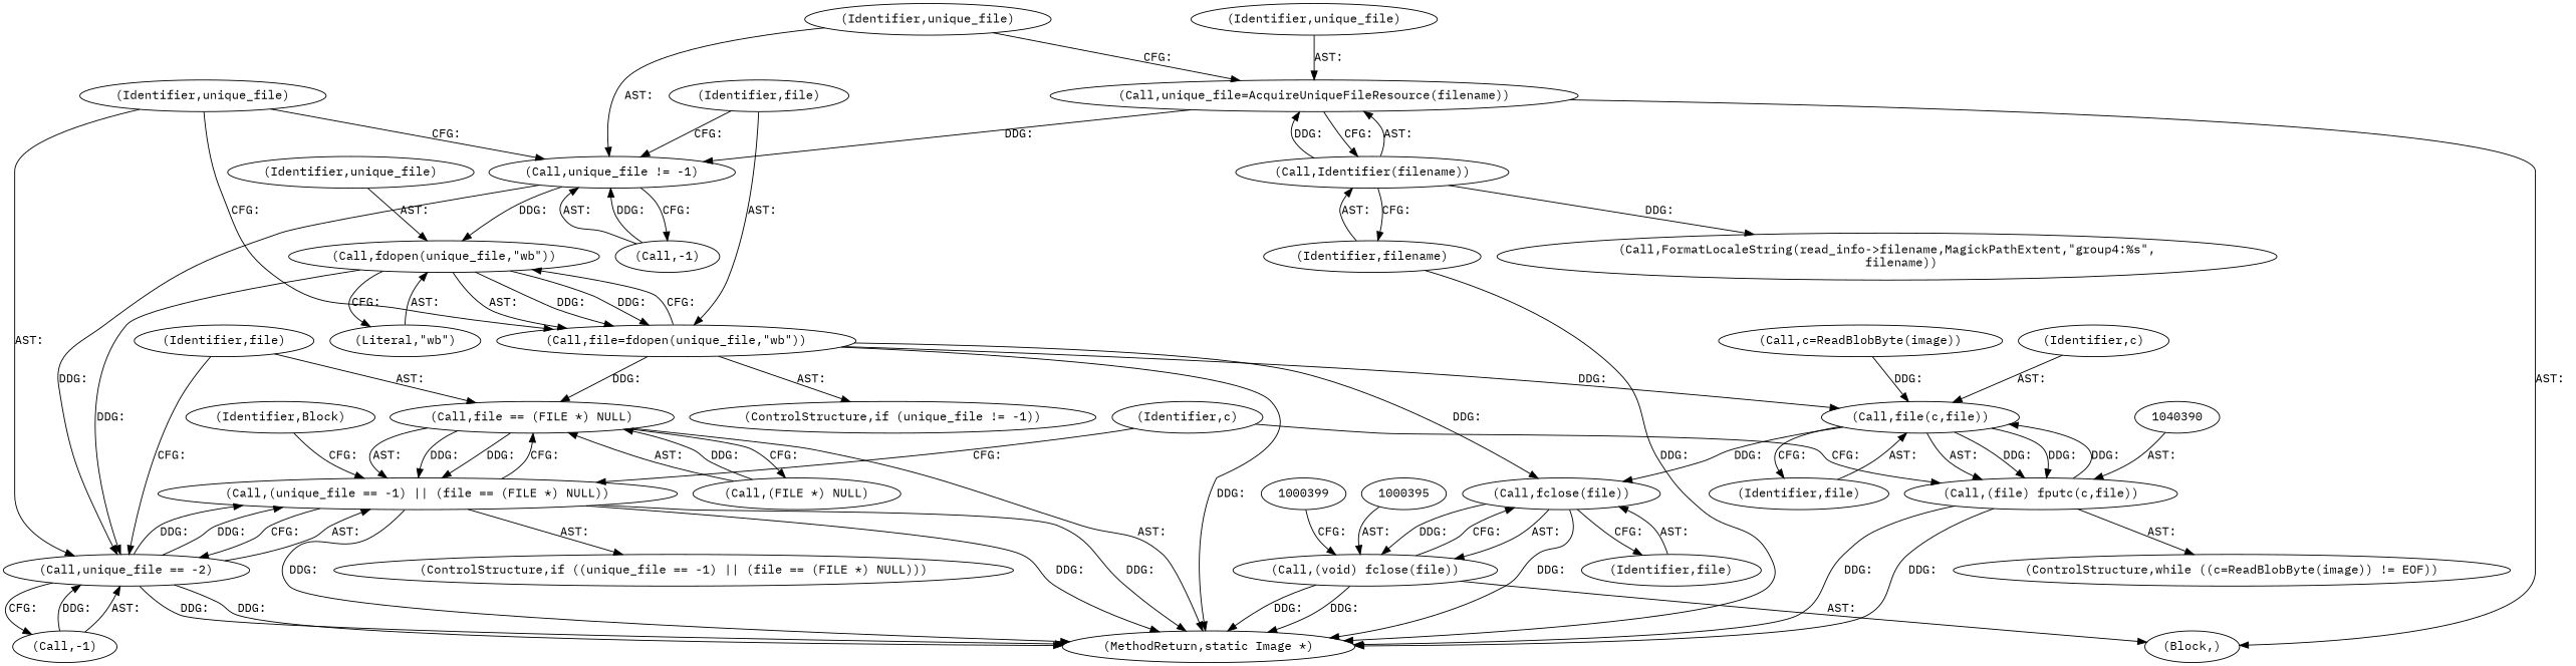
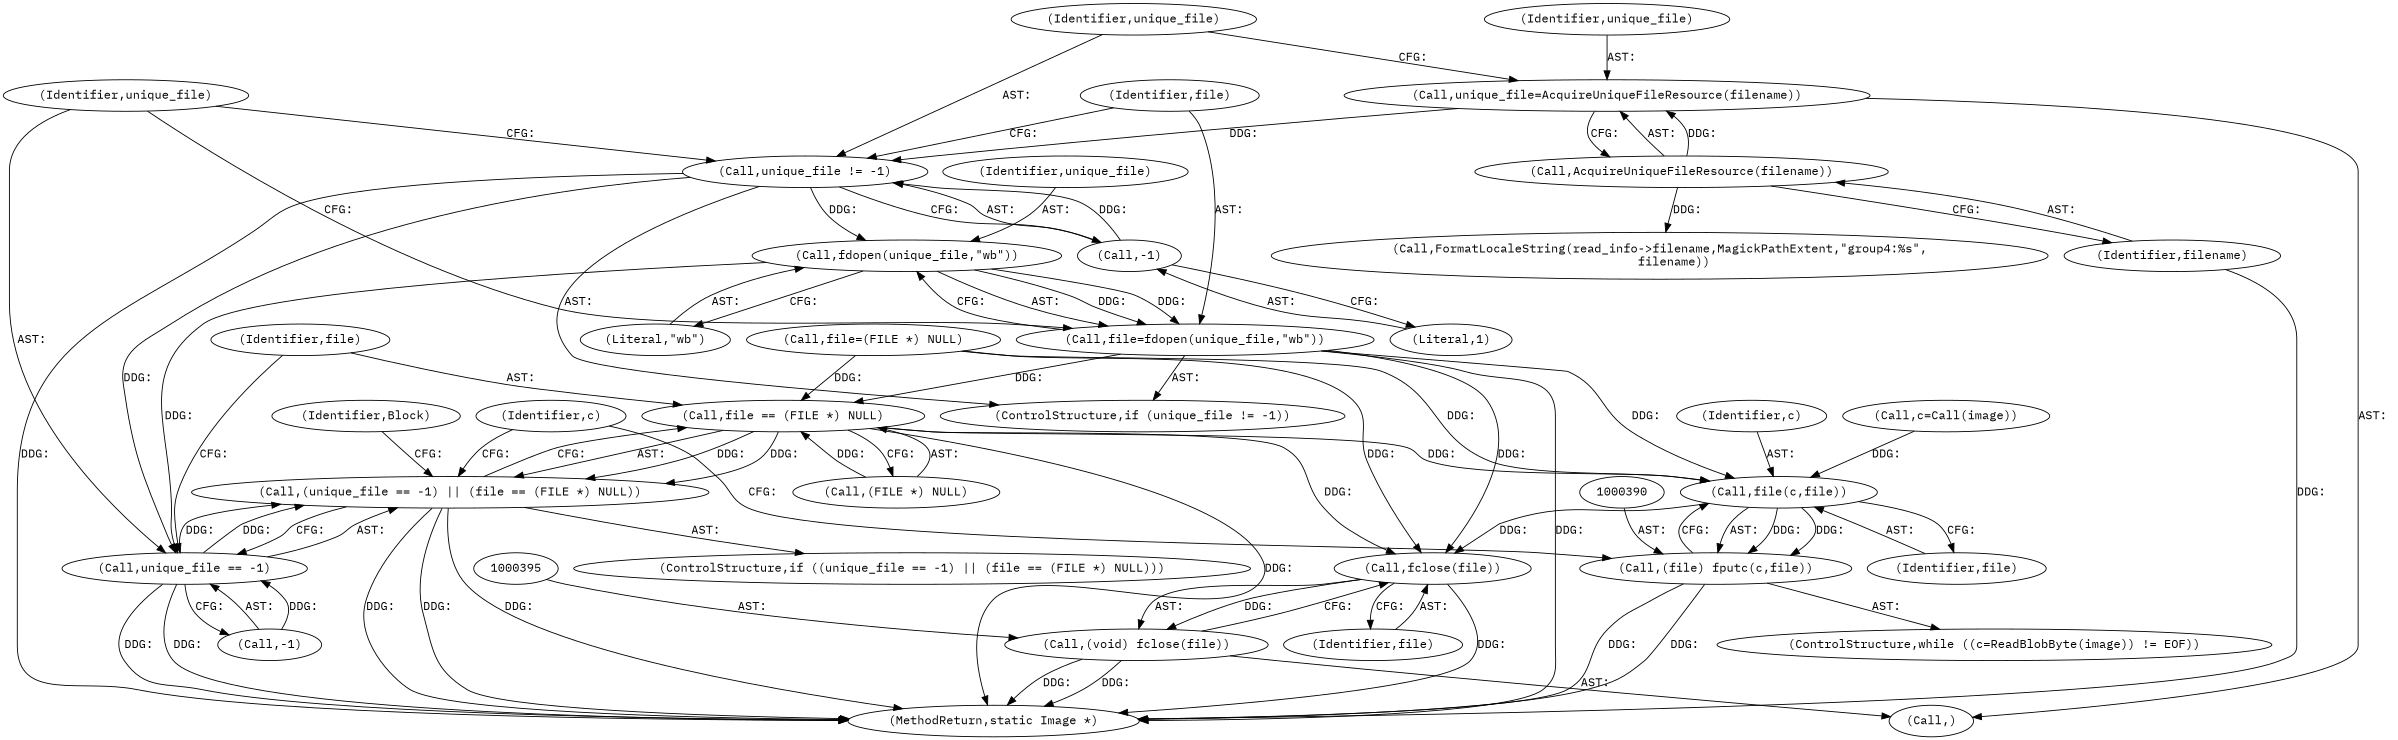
  digraph {
    fontname="IBM Plex Mono"
    node [fontname="IBM Plex Mono"]
    edge [fontname="IBM Plex Mono"]
    n1 [label="(Call,fdopen(unique_file,\"wb\"))"]
    n2 [label="(Call,file=fdopen(unique_file,\"wb\"))"]
-   n3 [label="(Call,unique_file == -2)"]
+   n3 [label="(Call,unique_file == -1)"]
    n4 [label="(Literal,\"wb\")"]
    n5 [label="(ControlStructure,if (unique_file != -1))"]
    n6 [label="(MethodReturn,static Image *)"]
    n7 [label="(Call,file == (FILE *) NULL)"]
    n8 [label="(Call,file(c,file))"]
    n9 [label="(Call,fclose(file))"]
    n10 [label="(Call,(unique_file == -1) || (file == (FILE *) NULL))"]
    n11 [label="(Call,-1)"]
    n12 [label="(Call,unique_file != -1)"]
    n13 [label="(Call,-1)"]
+   n14 [label="(Literal,1)"]
    n15 [label="(Call,unique_file=AcquireUniqueFileResource(filename))"]
-   n16 [label="(Call,Identifier(filename))"]
-   n17 [label="(Block,)"]
+   n16 [label="(Call,AcquireUniqueFileResource(filename))"]
+   n17 [label="(Call,)"]
    n18 [label="(Identifier,filename)"]
    n19 [label="(Call,FormatLocaleString(read_info->filename,MagickPathExtent,\"group4:%s\",\n    filename))"]
    n20 [label="(Call,(FILE *) NULL)"]
    n21 [label="(Call,(file) fputc(c,file))"]
    n22 [label="(Identifier,file)"]
    n23 [label="(Call,(void) fclose(file))"]
    n24 [label="(Identifier,file)"]
    n25 [label="(ControlStructure,if ((unique_file == -1) || (file == (FILE *) NULL)))"]
    n26 [label="(ControlStructure,while ((c=ReadBlobByte(image)) != EOF))"]
    n27 [label="(Identifier,unique_file)"]
    n28 [label="(Identifier,c)"]
-   n29 [label="(Call,c=ReadBlobByte(image))"]
+   n29 [label="(Call,c=Call(image))"]
    n30 [label="(Identifier,unique_file)"]
    n31 [label="(Identifier,file)"]
    n32 [label="(Identifier,unique_file)"]
    n33 [label="(Identifier,c)"]
+   n34 [label="(Call,file=(FILE *) NULL)"]
    n35 [label="(Identifier,file)"]
    n36 [label="(Identifier,unique_file)"]
    n37 [label="(Identifier,Block)"]
-   1000390 [label=1040390]
+   1000390
    1000395
-   1000399
    n1 -> n2 [label="AST: "]
    n1 -> n2 [label="DDG: "]
    n1 -> n2 [label="DDG: "]
    n1 -> n3 [label="DDG: "]
    n1 -> n4 [label="CFG: "]
    n2 -> n1 [label="CFG: "]
    n2 -> n5 [label="AST: "]
    n2 -> n6 [label="DDG: "]
    n2 -> n7 [label="DDG: "]
    n2 -> n8 [label="DDG: "]
    n2 -> n9 [label="DDG: "]
    n3 -> n6 [label="DDG: "]
    n3 -> n6 [label="DDG: "]
    n3 -> n10 [label="AST: "]
    n3 -> n10 [label="DDG: "]
    n3 -> n10 [label="DDG: "]
    n3 -> n11 [label="CFG: "]
    n4 -> n1 [label="AST: "]
-   n7 -> n6 [label="AST: "]
+   n7 -> n6 [label="DDG: "]
+   n7 -> n8 [label="DDG: "]
+   n7 -> n9 [label="DDG: "]
    n7 -> n10 [label="AST: "]
    n7 -> n10 [label="DDG: "]
    n7 -> n10 [label="DDG: "]
    n7 -> n20 [label="CFG: "]
    n8 -> n9 [label="DDG: "]
    n8 -> n21 [label="AST: "]
    n8 -> n21 [label="DDG: "]
    n8 -> n21 [label="DDG: "]
    n8 -> n22 [label="CFG: "]
    n9 -> n6 [label="DDG: "]
    n9 -> n23 [label="AST: "]
    n9 -> n23 [label="DDG: "]
    n9 -> n24 [label="CFG: "]
    n10 -> n3 [label="CFG: "]
    n10 -> n6 [label="DDG: "]
    n10 -> n6 [label="DDG: "]
    n10 -> n6 [label="DDG: "]
    n10 -> n7 [label="CFG: "]
    n10 -> n25 [label="AST: "]
    n11 -> n3 [label="AST: "]
    n11 -> n3 [label="DDG: "]
    n12 -> n1 [label="DDG: "]
    n12 -> n3 [label="DDG: "]
+   n12 -> n5 [label="AST: "]
+   n12 -> n6 [label="DDG: "]
    n12 -> n13 [label="CFG: "]
    n13 -> n12 [label="AST: "]
    n13 -> n12 [label="DDG: "]
+   n13 -> n14 [label="CFG: "]
+   n14 -> n13 [label="AST: "]
    n15 -> n12 [label="DDG: "]
    n15 -> n16 [label="CFG: "]
    n15 -> n17 [label="AST: "]
    n16 -> n15 [label="AST: "]
    n16 -> n15 [label="DDG: "]
    n16 -> n18 [label="CFG: "]
    n16 -> n19 [label="DDG: "]
    n18 -> n6 [label="DDG: "]
    n18 -> n16 [label="AST: "]
    n20 -> n7 [label="AST: "]
    n20 -> n7 [label="DDG: "]
    n21 -> n6 [label="DDG: "]
    n21 -> n6 [label="DDG: "]
-   n21 -> n8 [label="DDG: "]
+   n21 -> n8 [label="CFG: "]
    n21 -> n26 [label="AST: "]
    n22 -> n8 [label="AST: "]
    n23 -> n6 [label="DDG: "]
    n23 -> n6 [label="DDG: "]
    n23 -> n9 [label="CFG: "]
    n23 -> n17 [label="AST: "]
    n24 -> n9 [label="AST: "]
    n27 -> n2 [label="CFG: "]
    n27 -> n3 [label="AST: "]
    n27 -> n12 [label="CFG: "]
    n28 -> n8 [label="AST: "]
    n29 -> n8 [label="DDG: "]
    n30 -> n12 [label="AST: "]
    n30 -> n15 [label="CFG: "]
    n31 -> n2 [label="AST: "]
    n31 -> n12 [label="CFG: "]
    n32 -> n1 [label="AST: "]
    n33 -> n10 [label="CFG: "]
    n33 -> n21 [label="CFG: "]
+   n34 -> n7 [label="DDG: "]
+   n34 -> n8 [label="DDG: "]
+   n34 -> n9 [label="DDG: "]
    n35 -> n3 [label="CFG: "]
    n35 -> n7 [label="AST: "]
    n36 -> n15 [label="AST: "]
    n37 -> n10 [label="CFG: "]
    1000390 -> n21 [label="AST: "]
    1000395 -> n23 [label="AST: "]
-   1000399 -> n23 [label="CFG: "]
  }
